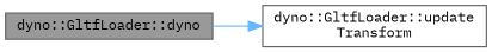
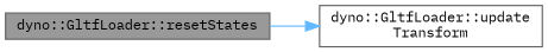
  digraph {
    rankdir=LR
    fontname="IBM Plex Mono"
    node [fontname="IBM Plex Mono" fontsize=10 shape=box style=filled]
-   n1 [color=gray40 fillcolor=grey60 fontcolor=black height=0.2 label="dyno::GltfLoader::dyno" width=0.4]
+   n1 [color=gray40 fillcolor=grey60 fontcolor=black height=0.2 label="dyno::GltfLoader::resetStates" width=0.4]
    n2 [color=grey40 fillcolor=white height=0.2 label="dyno::GltfLoader::update\lTransform" width=0.4]
    n1 -> n2 [color=steelblue1 fontname="IBM Plex Mono" fontsize=10 labelfontname=Helvetica labelfontsize=10 style=solid]
  }
